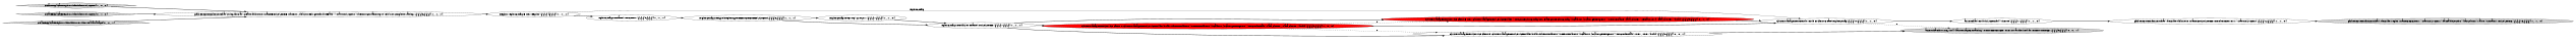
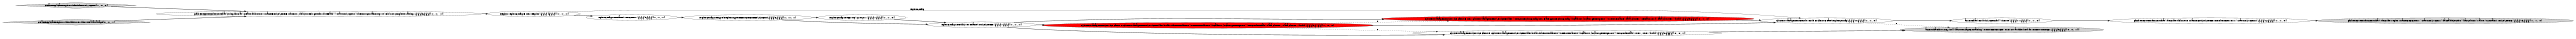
  digraph {
    rankdir=LR
    node [fillcolor=white shape=ellipse style=filled]
    edge [style=bold]
    n1 [fillcolor=lightgray label="createReplicateRegionWithDiskstoreSuccess['1', '0', '0']" shape=diamond]
    n2 [label="gfsh.executeAndAssertThat(String.format(\"create disk-store --name=DISKSTORE --dir=%s\",diskStoreDir.getAbsolutePath())).statusIsSuccess().doesNotContainOutput(\"Did not complete waiting\")@@@3@@@['1', '1', '1']"]
    n3 [fillcolor=red label="ClusterManagementService client = ClusterManagementServiceBuilder.buildWithHostAddress().setHostAddress(\"localhost\",locator.getHttpPort()).setCredentials(\"data,cluster\",\"data,cluster\").build()@@@9@@@['1', '0', '0']"]
    n4 [label="ClusterManagementService client = ClusterManagementServiceBuilder.buildWithHostAddress().setHostAddress(\"localhost\",locator.getHttpPort()).setCredentials(\"user\",\"user\").build()@@@8@@@['0', '0', '1']"]
    n5 [fillcolor=red label="ClusterManagementService client = new ClusterManagementServiceBuilder().setConnectionConfig(new BaseConnectionConfig(\"localhost\",locator.getHttpPort()).setUsername(\"data,cluster\").setPassword(\"data,cluster\")).build()@@@9@@@['0', '1', '0']"]
    n6 [label="ClusterManagementResult result = client.create(regionConfig)@@@10@@@['1', '1', '0']"]
-   n7 [fillcolor=lightgray label="createReplicateRegionWithDiskstoreSuccess['0', '1', '0']" shape=diamond]
    n8 [fillcolor=lightgray label="assertThatThrownBy(null).hasMessageContaining(\"UNAUTHORIZED: User not authorized for DATA:MANAGE\")@@@9@@@['0', '0', '1']"]
    n9 [label="Region regionConfig = new Region()@@@4@@@['1', '1', '1']"]
    n10 [label="regionConfig.setName(\"REGION1\")@@@5@@@['1', '1', '1']"]
    n11 [fillcolor=lightgray label="gfsh.executeAndAssertThat(\"describe region --name=REGION1\").statusIsSuccess().hasTableSection().hasColumn(\"Value\").contains(\"DISKSTORE\")@@@13@@@['1', '1', '0']"]
    n12 [label="gfsh.executeAndAssertThat(\"describe disk-store --name=DISKSTORE --member=server-1\").statusIsSuccess()@@@12@@@['1', '1', '0']"]
    n13 [label="regionConfig.setType(RegionType.REPLICATE_PERSISTENT)@@@6@@@['1', '1', '1']"]
    n14 [label="regionConfig.setDiskStoreName(\"DISKSTORE\")@@@7@@@['1', '1', '1']"]
    n15 [label="regionConfig.setGroup(\"group-1\")@@@7@@@['1', '1', '0']"]
    n16 [label="assertThat(result.isSuccessful()).isTrue()@@@11@@@['1', '1', '0']"]
    n17 [fillcolor=lightgray label="createReplicateRegionWithDiskstoreWithoutDataManage['0', '0', '1']" shape=diamond]
    n1 -> n2
    n2 -> n9
    n3 -> n4 [label=0 style=dashed]
    n3 -> n5 [label=0 style=dashed]
    n3 -> n6
    n4 -> n8
    n5 -> n6
    n6 -> n8 [label=0 style=dashed]
    n6 -> n16
-   n7 -> n2
    n9 -> n6 [label=regionConfig style=solid]
    n9 -> n10
    n10 -> n13
    n12 -> n11
    n13 -> n14
    n13 -> n15
    n14 -> n3
    n14 -> n4
    n14 -> n5
    n15 -> n14
    n16 -> n12
    n17 -> n2
  }
